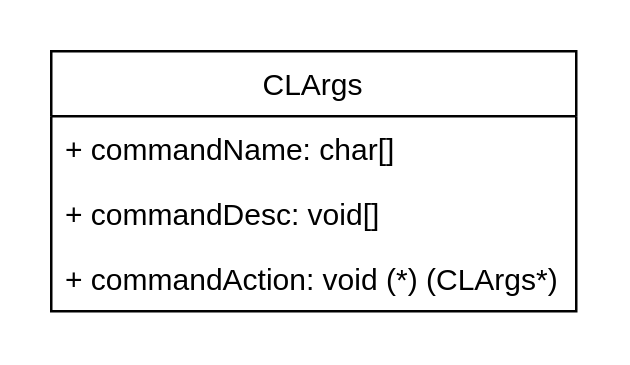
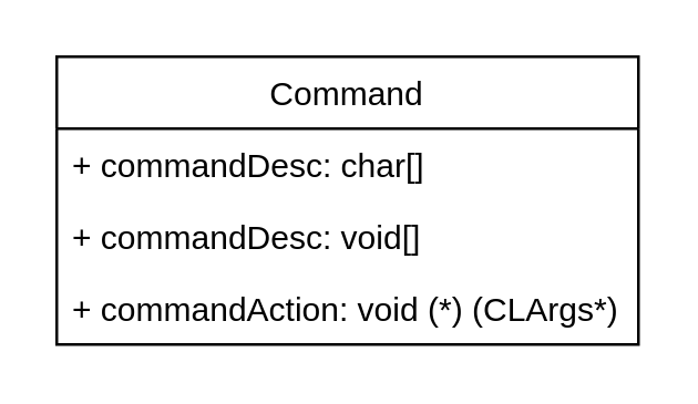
  <mxCell id="0" />
  <mxCell id="1" parent="0" />
- <mxCell id="2" value="CLArgs" style="swimlane;fontStyle=0;childLayout=stackLayout;horizontal=1;startSize=26;fillColor=none;horizontalStack=0;resizeParent=1;resizeParentMax=0;resizeLast=0;collapsible=1;marginBottom=0;" vertex="1" parent="1"><mxGeometry x="20" y="20" width="210" height="104" as="geometry"><mxRectangle x="290" y="110" width="50" height="40" as="alternateBounds" /></mxGeometry></mxCell>
- <mxCell id="3" value="+ commandName: char[]    " style="text;strokeColor=none;fillColor=none;align=left;verticalAlign=top;spacingLeft=4;spacingRight=4;overflow=hidden;rotatable=0;points=[[0,0.5],[1,0.5]];portConstraint=eastwest;" vertex="1" parent="2"><mxGeometry y="26" width="210" height="26" as="geometry" /></mxCell>
+ <mxCell id="2" value="Command" style="swimlane;fontStyle=0;childLayout=stackLayout;horizontal=1;startSize=26;fillColor=none;horizontalStack=0;resizeParent=1;resizeParentMax=0;resizeLast=0;collapsible=1;marginBottom=0;" vertex="1" parent="1"><mxGeometry x="20" y="20" width="210" height="104" as="geometry"><mxRectangle x="290" y="110" width="50" height="40" as="alternateBounds" /></mxGeometry></mxCell>
+ <mxCell id="3" value="+ commandDesc: char[]    " style="text;strokeColor=none;fillColor=none;align=left;verticalAlign=top;spacingLeft=4;spacingRight=4;overflow=hidden;rotatable=0;points=[[0,0.5],[1,0.5]];portConstraint=eastwest;" vertex="1" parent="2"><mxGeometry y="26" width="210" height="26" as="geometry" /></mxCell>
  <mxCell id="4" value="+ commandDesc: void[]" style="text;strokeColor=none;fillColor=none;align=left;verticalAlign=top;spacingLeft=4;spacingRight=4;overflow=hidden;rotatable=0;points=[[0,0.5],[1,0.5]];portConstraint=eastwest;" vertex="1" parent="2"><mxGeometry y="52" width="210" height="26" as="geometry" /></mxCell>
  <mxCell id="5" value="+ commandAction: void (*) (CLArgs*)" style="text;strokeColor=none;fillColor=none;align=left;verticalAlign=top;spacingLeft=4;spacingRight=4;overflow=hidden;rotatable=0;points=[[0,0.5],[1,0.5]];portConstraint=eastwest;" vertex="1" parent="2"><mxGeometry y="78" width="210" height="26" as="geometry" /></mxCell>
